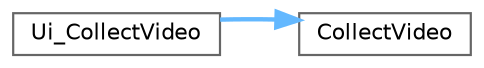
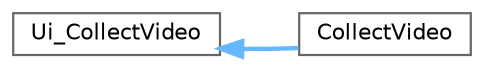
  digraph {
    rankdir=LR
    node [color=grey40 fillcolor=white fontname=Helvetica fontsize=10 shape=box style=filled]
    n1 [height=0.2 label=Ui_CollectVideo width=0.4]
    n2 [height=0.2 label=CollectVideo width=0.4]
-   n2 -> n1 [color=steelblue1 dir=back fontname=Helvetica fontsize=10 labelfontname=Helvetica labelfontsize=10 style=bold]
+   n1 -> n2 [color=steelblue1 dir=back fontname=Helvetica fontsize=10 labelfontname=Helvetica labelfontsize=10 style=bold]
  }
